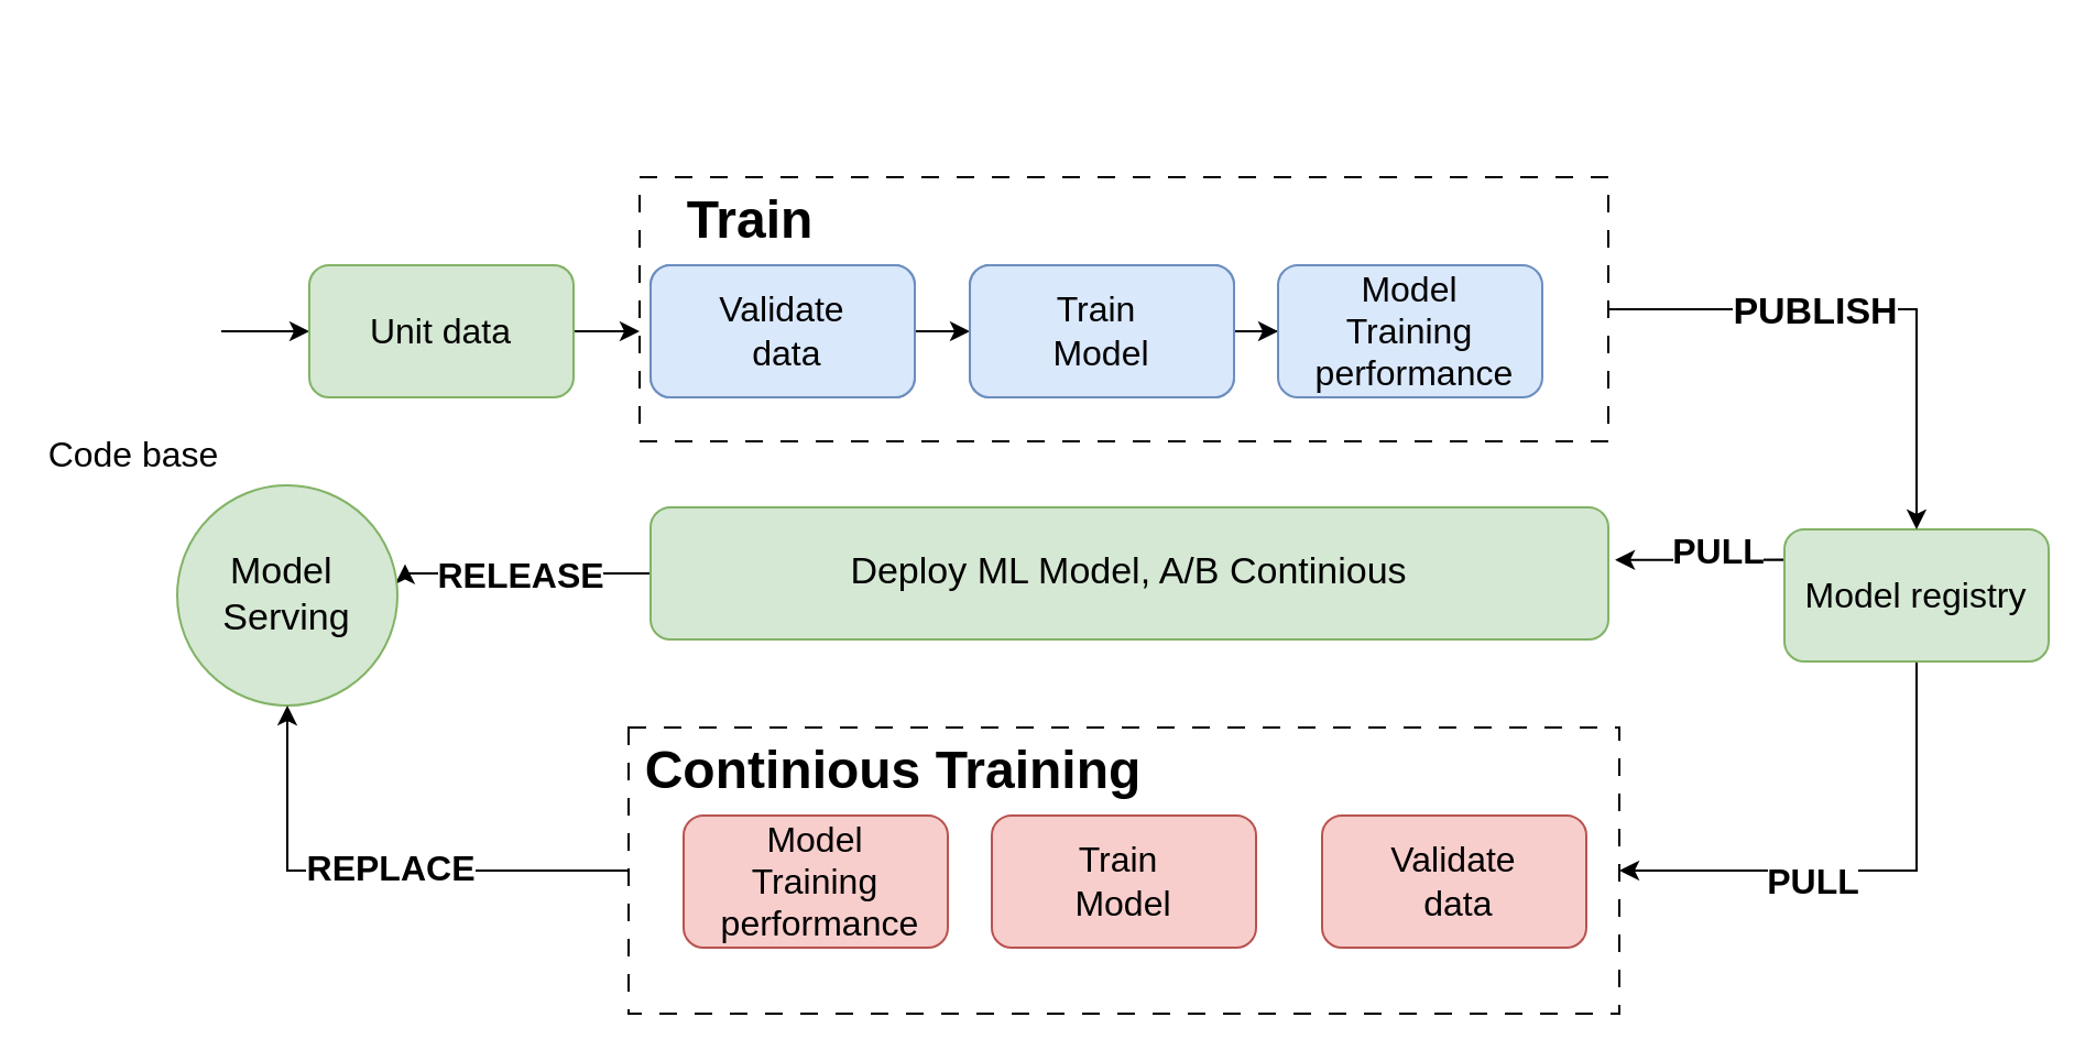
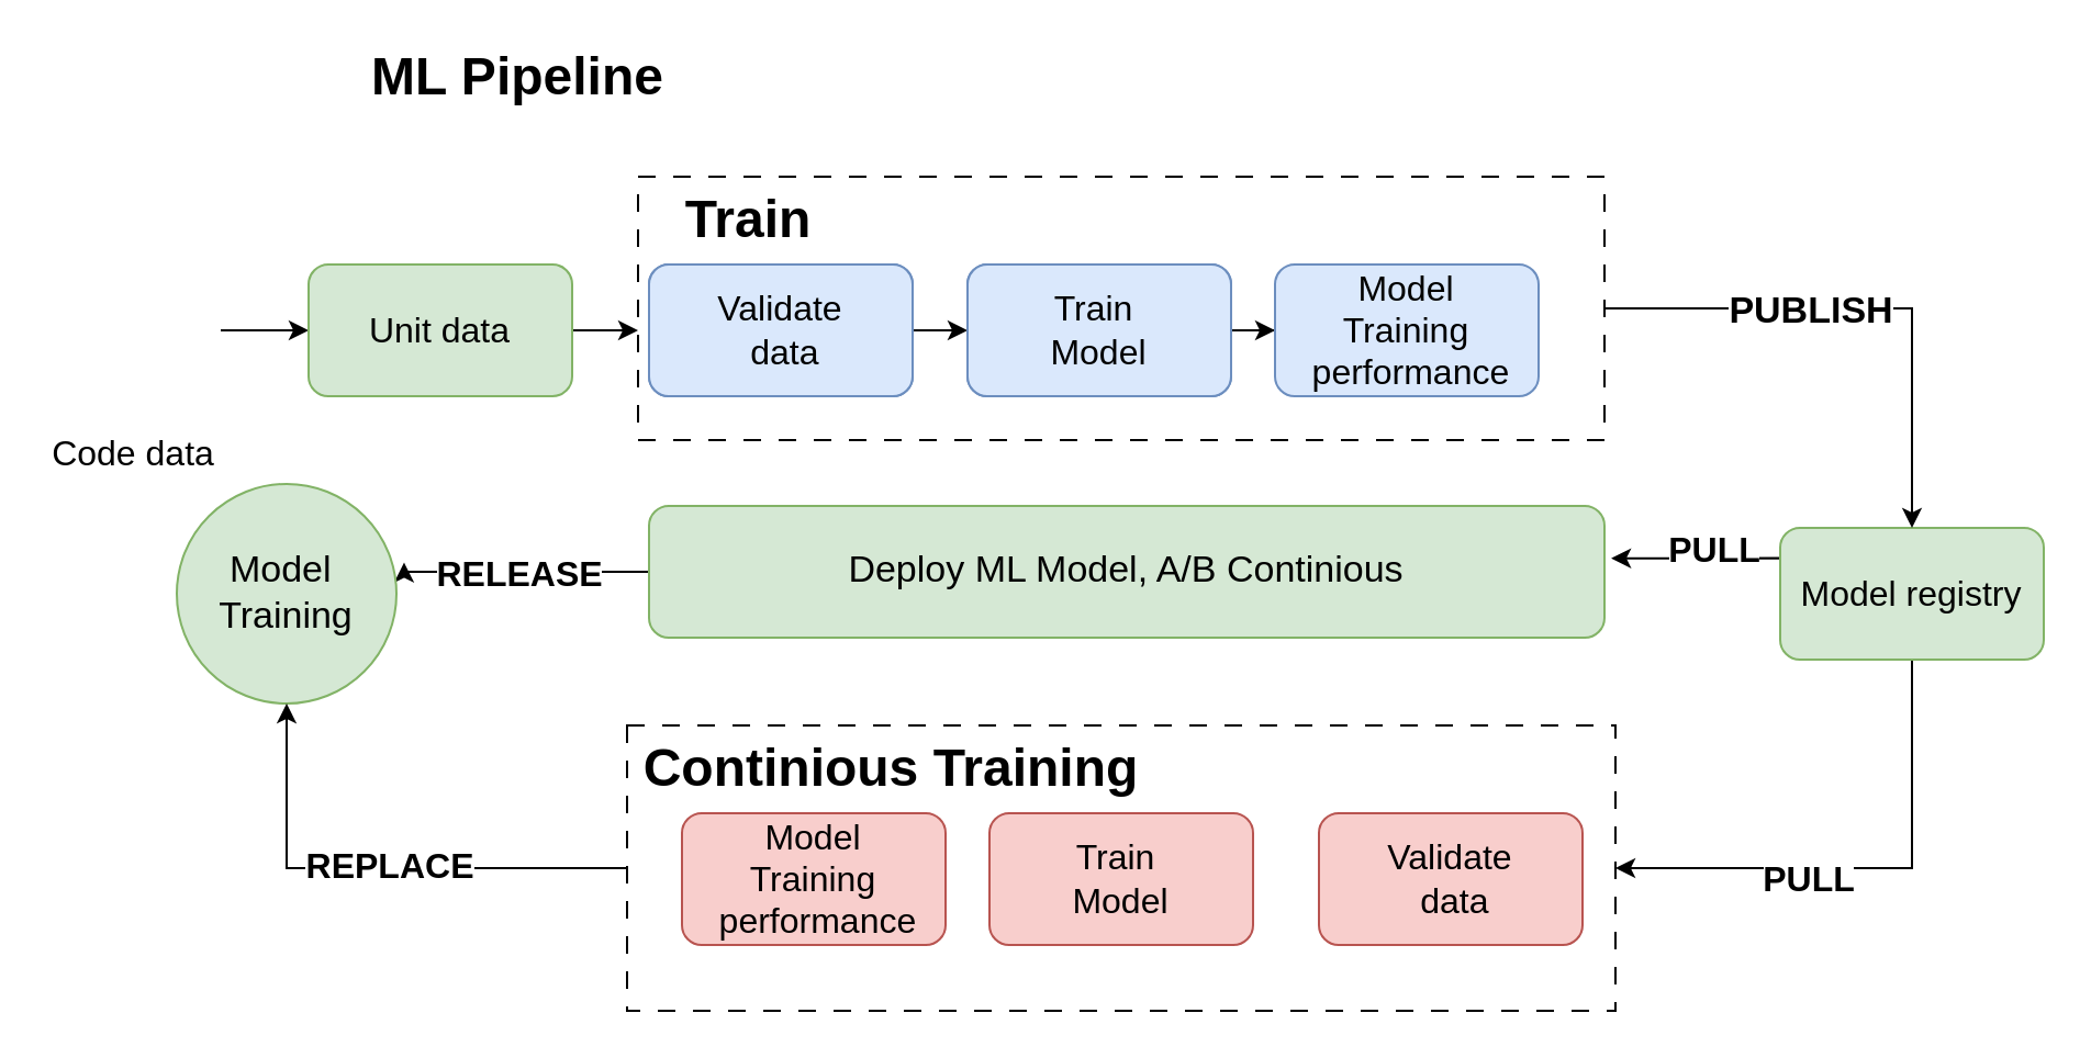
  <mxCell id="0" />
  <mxCell id="1" parent="0" />
  <mxCell id="2" style="edgeStyle=orthogonalEdgeStyle;rounded=0;orthogonalLoop=1;jettySize=auto;html=1;entryX=0;entryY=0.5;entryDx=0;entryDy=0;" edge="1" parent="1" source="3" target="5"><mxGeometry relative="1" as="geometry" /></mxCell>
- <mxCell id="3" value="Code base" style="shape=image;html=1;verticalAlign=top;verticalLabelPosition=bottom;labelBackgroundColor=#ffffff;imageAspect=0;aspect=fixed;image=https://cdn2.iconfinder.com/data/icons/boxicons-regular-vol-2/24/bx-git-repo-forked-128.png;fontSize=16;" vertex="1" parent="1"><mxGeometry x="20" y="110" width="80" height="80" as="geometry" /></mxCell>
+ <mxCell id="3" value="Code data" style="shape=image;html=1;verticalAlign=top;verticalLabelPosition=bottom;labelBackgroundColor=#ffffff;imageAspect=0;aspect=fixed;image=https://cdn2.iconfinder.com/data/icons/boxicons-regular-vol-2/24/bx-git-repo-forked-128.png;fontSize=16;" vertex="1" parent="1"><mxGeometry x="20" y="110" width="80" height="80" as="geometry" /></mxCell>
  <mxCell id="4" style="edgeStyle=orthogonalEdgeStyle;rounded=0;orthogonalLoop=1;jettySize=auto;html=1;exitX=1;exitY=0.5;exitDx=0;exitDy=0;" edge="1" parent="1" source="5"><mxGeometry relative="1" as="geometry"><mxPoint x="290" y="150" as="targetPoint" /></mxGeometry></mxCell>
  <mxCell id="5" value="Unit data" style="rounded=1;whiteSpace=wrap;html=1;fontSize=16;labelBackgroundColor=none;fillColor=#d5e8d4;strokeColor=#82b366;" vertex="1" parent="1"><mxGeometry x="140" y="120" width="120" height="60" as="geometry" /></mxCell>
  <mxCell id="6" style="edgeStyle=orthogonalEdgeStyle;rounded=0;orthogonalLoop=1;jettySize=auto;html=1;entryX=0;entryY=0.5;entryDx=0;entryDy=0;" edge="1" parent="1" source="7" target="9"><mxGeometry relative="1" as="geometry" /></mxCell>
  <mxCell id="7" value="Validate&lt;br style=&quot;font-size: 16px;&quot;&gt;&amp;nbsp;data" style="rounded=1;whiteSpace=wrap;html=1;fontSize=16;fillColor=#dae8fc;strokeColor=#6c8ebf;" vertex="1" parent="1"><mxGeometry x="295" y="120" width="120" height="60" as="geometry" /></mxCell>
  <mxCell id="8" style="edgeStyle=orthogonalEdgeStyle;rounded=0;orthogonalLoop=1;jettySize=auto;html=1;entryX=0;entryY=0.5;entryDx=0;entryDy=0;" edge="1" parent="1" source="9" target="24"><mxGeometry relative="1" as="geometry" /></mxCell>
  <mxCell id="9" value="Train&amp;nbsp;&lt;br style=&quot;font-size: 16px;&quot;&gt;Model" style="rounded=1;whiteSpace=wrap;html=1;fontSize=16;fillColor=#dae8fc;strokeColor=#6c8ebf;" vertex="1" parent="1"><mxGeometry x="440" y="120" width="120" height="60" as="geometry" /></mxCell>
  <mxCell id="10" style="edgeStyle=orthogonalEdgeStyle;rounded=0;orthogonalLoop=1;jettySize=auto;html=1;exitX=0.5;exitY=1;exitDx=0;exitDy=0;entryX=1;entryY=0.5;entryDx=0;entryDy=0;" edge="1" parent="1" source="14" target="17"><mxGeometry relative="1" as="geometry" /></mxCell>
  <mxCell id="11" value="&lt;b&gt;&lt;font style=&quot;font-size: 16px;&quot;&gt;PULL&lt;/font&gt;&lt;/b&gt;" style="edgeLabel;html=1;align=center;verticalAlign=middle;resizable=0;points=[];" vertex="1" connectable="0" parent="10"><mxGeometry x="0.246" y="4" relative="1" as="geometry"><mxPoint as="offset" /></mxGeometry></mxCell>
  <mxCell id="12" style="edgeStyle=orthogonalEdgeStyle;rounded=0;orthogonalLoop=1;jettySize=auto;html=1;exitX=0;exitY=0.5;exitDx=0;exitDy=0;entryX=1.007;entryY=0.397;entryDx=0;entryDy=0;entryPerimeter=0;" edge="1" parent="1" source="14" target="32"><mxGeometry relative="1" as="geometry"><Array as="points"><mxPoint x="810" y="254" /></Array></mxGeometry></mxCell>
  <mxCell id="13" value="&lt;b&gt;&lt;font style=&quot;font-size: 16px;&quot;&gt;PULL&lt;/font&gt;&lt;/b&gt;" style="edgeLabel;html=1;align=center;verticalAlign=middle;resizable=0;points=[];" vertex="1" connectable="0" parent="12"><mxGeometry x="-0.391" relative="1" as="geometry"><mxPoint x="-19" y="-4" as="offset" /></mxGeometry></mxCell>
  <mxCell id="14" value="Model registry" style="rounded=1;whiteSpace=wrap;html=1;fontSize=16;fillColor=#d5e8d4;strokeColor=#82b366;" vertex="1" parent="1"><mxGeometry x="810" y="240" width="120" height="60" as="geometry" /></mxCell>
+ <mxCell id="15" value="ML Pipeline" style="text;strokeColor=none;fillColor=none;html=1;fontSize=24;fontStyle=1;verticalAlign=middle;align=center;" vertex="1" parent="1"><mxGeometry x="20" y="20" width="430" height="30" as="geometry" /></mxCell>
  <mxCell id="16" value="" style="group" vertex="1" connectable="0" parent="1"><mxGeometry x="295" y="340" width="440" height="120" as="geometry" /></mxCell>
  <mxCell id="17" value="" style="rounded=0;whiteSpace=wrap;html=1;glass=0;dashed=1;dashPattern=8 8;" vertex="1" parent="16"><mxGeometry x="-10" y="-10" width="450" height="130" as="geometry" /></mxCell>
  <mxCell id="18" value="Validate&lt;br style=&quot;font-size: 16px;&quot;&gt;&amp;nbsp;data" style="rounded=1;whiteSpace=wrap;html=1;fontSize=16;fillColor=#f8cecc;strokeColor=#b85450;" vertex="1" parent="16"><mxGeometry x="305" y="30" width="120" height="60" as="geometry" /></mxCell>
  <mxCell id="19" value="Train&amp;nbsp;&lt;br style=&quot;font-size: 16px;&quot;&gt;Model" style="rounded=1;whiteSpace=wrap;html=1;fontSize=16;fillColor=#f8cecc;strokeColor=#b85450;" vertex="1" parent="16"><mxGeometry x="155" y="30" width="120" height="60" as="geometry" /></mxCell>
  <mxCell id="20" value="Model&lt;br style=&quot;font-size: 16px;&quot;&gt;Training&lt;br style=&quot;font-size: 16px;&quot;&gt;&amp;nbsp;performance" style="rounded=1;whiteSpace=wrap;html=1;fontSize=16;fillColor=#f8cecc;strokeColor=#b85450;" vertex="1" parent="16"><mxGeometry x="15" y="30" width="120" height="60" as="geometry" /></mxCell>
  <mxCell id="21" value="Continious Training" style="text;strokeColor=none;fillColor=none;html=1;fontSize=24;fontStyle=1;verticalAlign=middle;align=center;" vertex="1" parent="16"><mxGeometry y="-10" width="220" height="40" as="geometry" /></mxCell>
  <mxCell id="22" value="" style="group" vertex="1" connectable="0" parent="1"><mxGeometry x="290" y="80" width="440" height="120" as="geometry" /></mxCell>
  <mxCell id="23" value="" style="rounded=0;whiteSpace=wrap;html=1;glass=0;fillColor=none;dashed=1;dashPattern=8 8;" vertex="1" parent="22"><mxGeometry width="440" height="120" as="geometry" /></mxCell>
  <mxCell id="24" value="Model&lt;br style=&quot;font-size: 16px;&quot;&gt;Training&lt;br style=&quot;font-size: 16px;&quot;&gt;&amp;nbsp;performance" style="rounded=1;whiteSpace=wrap;html=1;fontSize=16;fillColor=#dae8fc;strokeColor=#6c8ebf;" vertex="1" parent="22"><mxGeometry x="290" y="40" width="120" height="60" as="geometry" /></mxCell>
  <mxCell id="25" value="Validate&lt;br style=&quot;font-size: 16px;&quot;&gt;&amp;nbsp;data" style="rounded=1;whiteSpace=wrap;html=1;fontSize=16;fillColor=#dae8fc;strokeColor=#6c8ebf;" vertex="1" parent="22"><mxGeometry x="5" y="40" width="120" height="60" as="geometry" /></mxCell>
  <mxCell id="26" value="Train&amp;nbsp;&lt;br style=&quot;font-size: 16px;&quot;&gt;Model" style="rounded=1;whiteSpace=wrap;html=1;fontSize=16;fillColor=#dae8fc;strokeColor=#6c8ebf;" vertex="1" parent="22"><mxGeometry x="150" y="40" width="120" height="60" as="geometry" /></mxCell>
  <mxCell id="27" value="Train" style="text;strokeColor=none;fillColor=none;html=1;fontSize=24;fontStyle=1;verticalAlign=middle;align=center;" vertex="1" parent="22"><mxGeometry width="100" height="40" as="geometry" /></mxCell>
  <mxCell id="28" style="edgeStyle=orthogonalEdgeStyle;rounded=0;orthogonalLoop=1;jettySize=auto;html=1;entryX=0.5;entryY=0;entryDx=0;entryDy=0;" edge="1" parent="1" source="23" target="14"><mxGeometry relative="1" as="geometry" /></mxCell>
  <mxCell id="29" value="&lt;font style=&quot;font-size: 17px;&quot;&gt;&lt;b&gt;PUBLISH&lt;/b&gt;&lt;/font&gt;" style="edgeLabel;html=1;align=center;verticalAlign=middle;resizable=0;points=[];" vertex="1" connectable="0" parent="28"><mxGeometry x="-0.226" y="-1" relative="1" as="geometry"><mxPoint as="offset" /></mxGeometry></mxCell>
  <mxCell id="30" style="edgeStyle=orthogonalEdgeStyle;rounded=0;orthogonalLoop=1;jettySize=auto;html=1;exitX=0;exitY=0.5;exitDx=0;exitDy=0;entryX=1.035;entryY=0.358;entryDx=0;entryDy=0;entryPerimeter=0;" edge="1" parent="1" source="32" target="33"><mxGeometry relative="1" as="geometry"><Array as="points"><mxPoint x="184" y="260" /></Array></mxGeometry></mxCell>
  <mxCell id="31" value="RELEASE" style="edgeLabel;html=1;align=center;verticalAlign=middle;resizable=0;points=[];fontStyle=1;fontSize=16;" vertex="1" connectable="0" parent="30"><mxGeometry x="-0.226" y="-3" relative="1" as="geometry"><mxPoint x="-15" y="3" as="offset" /></mxGeometry></mxCell>
  <mxCell id="32" value="&lt;font style=&quot;font-size: 17px;&quot;&gt;Deploy ML Model, A/B Continious&lt;/font&gt;" style="rounded=1;whiteSpace=wrap;html=1;fillColor=#d5e8d4;strokeColor=#82b366;" vertex="1" parent="1"><mxGeometry x="295" y="230" width="435" height="60" as="geometry" /></mxCell>
- <mxCell id="33" value="Model&amp;nbsp;&lt;br style=&quot;font-size: 17px;&quot;&gt;Serving" style="ellipse;whiteSpace=wrap;html=1;aspect=fixed;fillColor=#d5e8d4;strokeColor=#82b366;fontSize=17;" vertex="1" parent="1"><mxGeometry x="80" y="220" width="100" height="100" as="geometry" /></mxCell>
+ <mxCell id="33" value="Model&amp;nbsp;&lt;br style=&quot;font-size: 17px;&quot;&gt;Training" style="ellipse;whiteSpace=wrap;html=1;aspect=fixed;fillColor=#d5e8d4;strokeColor=#82b366;fontSize=17;" vertex="1" parent="1"><mxGeometry x="80" y="220" width="100" height="100" as="geometry" /></mxCell>
  <mxCell id="34" style="edgeStyle=orthogonalEdgeStyle;rounded=0;orthogonalLoop=1;jettySize=auto;html=1;entryX=0.5;entryY=1;entryDx=0;entryDy=0;" edge="1" parent="1" source="17" target="33"><mxGeometry relative="1" as="geometry" /></mxCell>
  <mxCell id="35" value="REPLACE" style="edgeLabel;html=1;align=center;verticalAlign=middle;resizable=0;points=[];fontStyle=1;fontSize=16;" vertex="1" connectable="0" parent="34"><mxGeometry x="-0.052" y="-2" relative="1" as="geometry"><mxPoint as="offset" /></mxGeometry></mxCell>
